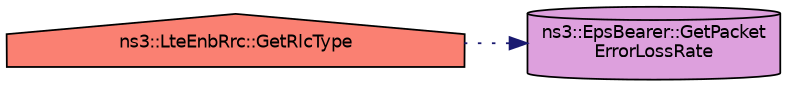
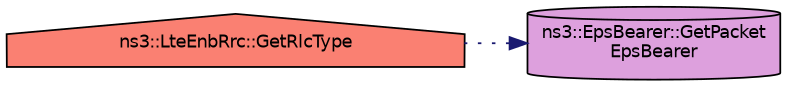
  digraph {
    rankdir=RL
    node [color=black fontname=Helvetica fontsize=10 style=filled]
-   n1 [fillcolor=plum fontcolor=black height=0.2 label="ns3::EpsBearer::GetPacket\lErrorLossRate" shape=cylinder width=0.4]
+   n1 [fillcolor=plum fontcolor=black height=0.2 label="ns3::EpsBearer::GetPacket\lEpsBearer" shape=cylinder width=0.4]
    n2 [fillcolor=salmon height=0.2 label="ns3::LteEnbRrc::GetRlcType" shape=house width=0.4]
    n1 -> n2 [color=midnightblue dir=back fontname=Helvetica fontsize=10 labelfontname=Helvetica labelfontsize=10 style=dotted]
  }
